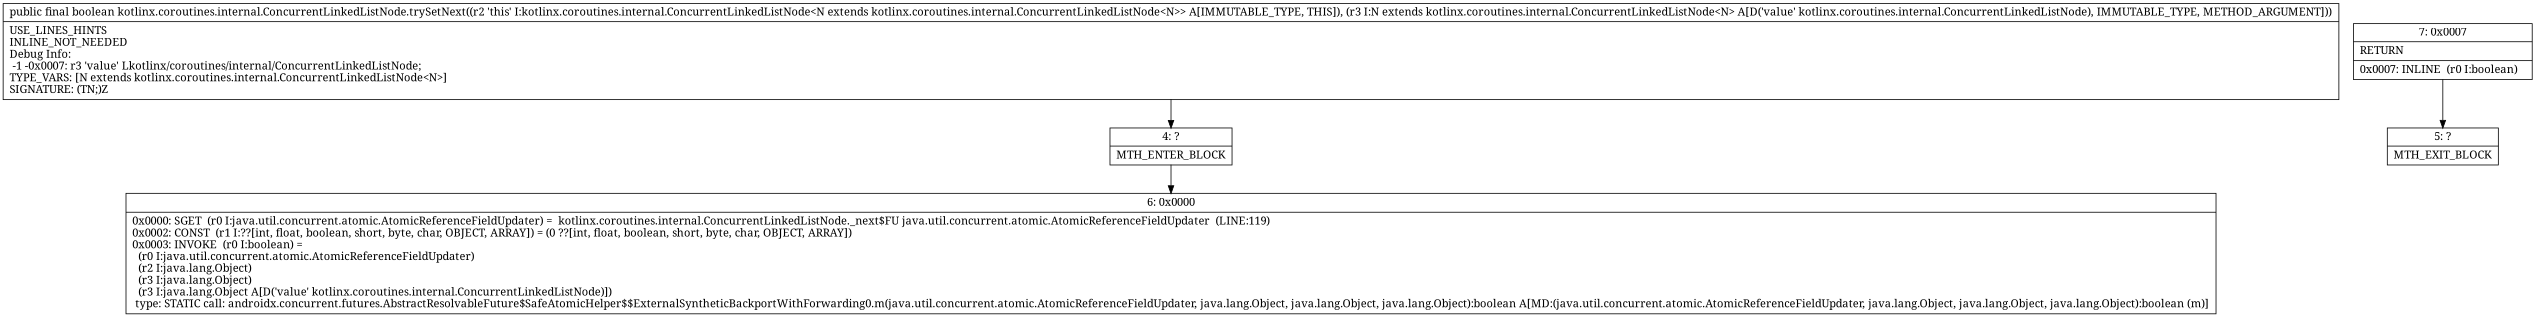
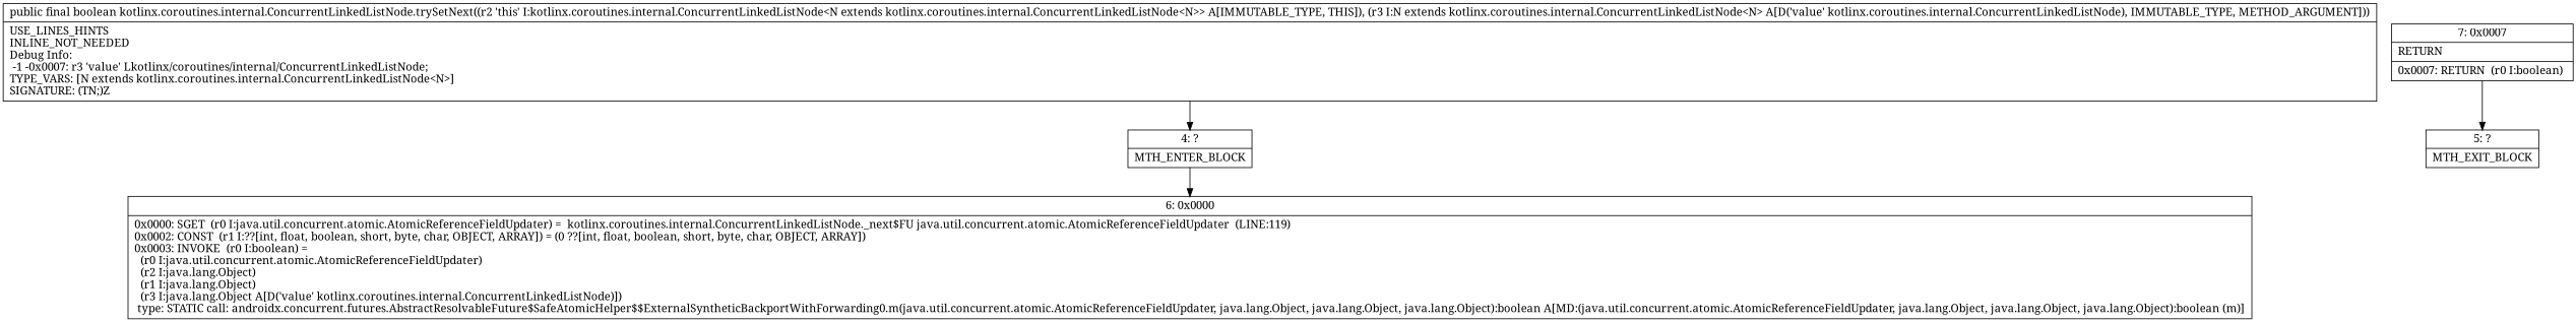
  digraph {
    fontname="Noto Serif"
    node [fontname="Noto Serif" shape=record]
    edge [fontname="Noto Serif"]
    n1 [label="{4\:\ ?|MTH_ENTER_BLOCK\l}"]
-   n2 [label="{6\:\ 0x0000|0x0000: SGET  (r0 I:java.util.concurrent.atomic.AtomicReferenceFieldUpdater) =  kotlinx.coroutines.internal.ConcurrentLinkedListNode._next$FU java.util.concurrent.atomic.AtomicReferenceFieldUpdater  (LINE:119)\l0x0002: CONST  (r1 I:??[int, float, boolean, short, byte, char, OBJECT, ARRAY]) = (0 ??[int, float, boolean, short, byte, char, OBJECT, ARRAY]) \l0x0003: INVOKE  (r0 I:boolean) = \l  (r0 I:java.util.concurrent.atomic.AtomicReferenceFieldUpdater)\l  (r2 I:java.lang.Object)\l  (r3 I:java.lang.Object)\l  (r3 I:java.lang.Object A[D('value' kotlinx.coroutines.internal.ConcurrentLinkedListNode)])\l type: STATIC call: androidx.concurrent.futures.AbstractResolvableFuture$SafeAtomicHelper$$ExternalSyntheticBackportWithForwarding0.m(java.util.concurrent.atomic.AtomicReferenceFieldUpdater, java.lang.Object, java.lang.Object, java.lang.Object):boolean A[MD:(java.util.concurrent.atomic.AtomicReferenceFieldUpdater, java.lang.Object, java.lang.Object, java.lang.Object):boolean (m)]\l}"]
-   n3 [label="{7\:\ 0x0007|RETURN\l|0x0007: INLINE  (r0 I:boolean) \l}"]
+   n2 [label="{6\:\ 0x0000|0x0000: SGET  (r0 I:java.util.concurrent.atomic.AtomicReferenceFieldUpdater) =  kotlinx.coroutines.internal.ConcurrentLinkedListNode._next$FU java.util.concurrent.atomic.AtomicReferenceFieldUpdater  (LINE:119)\l0x0002: CONST  (r1 I:??[int, float, boolean, short, byte, char, OBJECT, ARRAY]) = (0 ??[int, float, boolean, short, byte, char, OBJECT, ARRAY]) \l0x0003: INVOKE  (r0 I:boolean) = \l  (r0 I:java.util.concurrent.atomic.AtomicReferenceFieldUpdater)\l  (r2 I:java.lang.Object)\l  (r1 I:java.lang.Object)\l  (r3 I:java.lang.Object A[D('value' kotlinx.coroutines.internal.ConcurrentLinkedListNode)])\l type: STATIC call: androidx.concurrent.futures.AbstractResolvableFuture$SafeAtomicHelper$$ExternalSyntheticBackportWithForwarding0.m(java.util.concurrent.atomic.AtomicReferenceFieldUpdater, java.lang.Object, java.lang.Object, java.lang.Object):boolean A[MD:(java.util.concurrent.atomic.AtomicReferenceFieldUpdater, java.lang.Object, java.lang.Object, java.lang.Object):boolean (m)]\l}"]
+   n3 [label="{7\:\ 0x0007|RETURN\l|0x0007: RETURN  (r0 I:boolean) \l}"]
    n4 [label="{5\:\ ?|MTH_EXIT_BLOCK\l}"]
    n5 [label="{public final boolean kotlinx.coroutines.internal.ConcurrentLinkedListNode.trySetNext((r2 'this' I:kotlinx.coroutines.internal.ConcurrentLinkedListNode\<N extends kotlinx.coroutines.internal.ConcurrentLinkedListNode\<N\>\> A[IMMUTABLE_TYPE, THIS]), (r3 I:N extends kotlinx.coroutines.internal.ConcurrentLinkedListNode\<N\> A[D('value' kotlinx.coroutines.internal.ConcurrentLinkedListNode), IMMUTABLE_TYPE, METHOD_ARGUMENT]))  | USE_LINES_HINTS\lINLINE_NOT_NEEDED\lDebug Info:\l  \-1 \-0x0007: r3 'value' Lkotlinx\/coroutines\/internal\/ConcurrentLinkedListNode;\lTYPE_VARS: [N extends kotlinx.coroutines.internal.ConcurrentLinkedListNode\<N\>]\lSIGNATURE: (TN;)Z\l}"]
    n1 -> n2
    n3 -> n4
    n5 -> n1
  }
